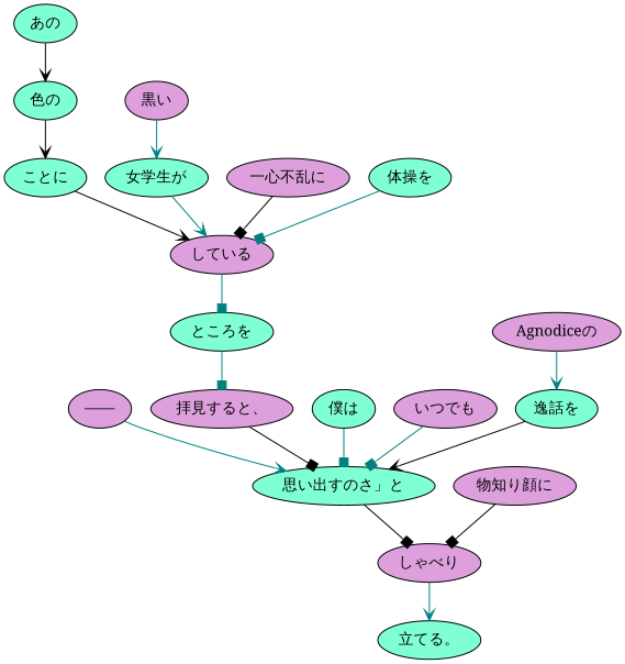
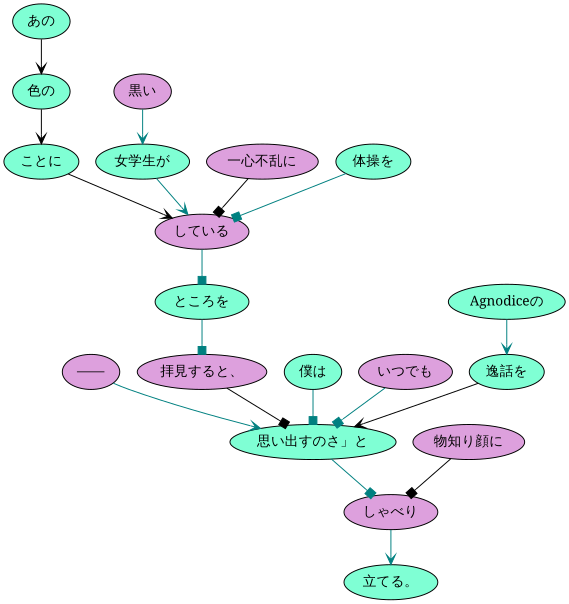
  digraph {
    fontname="Noto Serif"
    node [fillcolor=aquamarine fontname="Noto Serif" style=filled]
    edge [arrowhead=vee color=teal fontname="Noto Serif"]
    n1 [fillcolor=plum label="——"]
    n2 [label="思い出すのさ」と"]
    n3 [fillcolor=plum label="しゃべり"]
    n4 [label="ことに"]
    n5 [fillcolor=plum label="している"]
    n6 [label="ところを"]
    n7 [label="あの"]
    n8 [label="色の"]
    n9 [fillcolor=plum label="黒い"]
    n10 [label="女学生が"]
    n11 [fillcolor=plum label="一心不乱に"]
    n12 [label="体操を"]
    n13 [fillcolor=plum label="拝見すると、"]
    n14 [label="僕は"]
    n15 [fillcolor=plum label="いつでも"]
-   n16 [fillcolor=plum label="Agnodiceの"]
+   n16 [label="Agnodiceの"]
    n17 [label="逸話を"]
    n18 [label="立てる。"]
    n19 [fillcolor=plum label="物知り顔に"]
    n1 -> n2
-   n2 -> n3 [arrowhead=box color=black]
+   n2 -> n3 [arrowhead=box]
    n3 -> n18
    n4 -> n5 [color=black]
    n5 -> n6 [arrowhead=box]
    n6 -> n13 [arrowhead=box]
    n7 -> n8 [color=black]
    n8 -> n4 [color=black]
    n9 -> n10
    n10 -> n5
    n11 -> n5 [arrowhead=box color=black]
    n12 -> n5 [arrowhead=box]
    n13 -> n2 [arrowhead=box color=black]
    n14 -> n2 [arrowhead=box]
    n15 -> n2 [arrowhead=box]
    n16 -> n17
    n17 -> n2 [color=black]
    n19 -> n3 [arrowhead=box color=black]
  }
